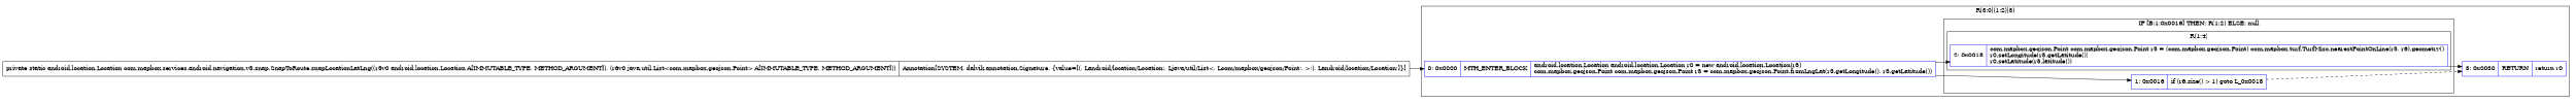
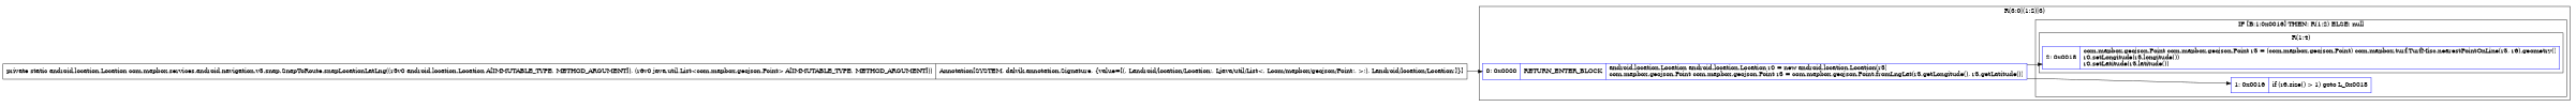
  digraph {
    rankdir=LR
    node [color=blue shape=record]
-   n1 [label="{2\:\ 0x0018|com.mapbox.geojson.Point com.mapbox.geojson.Point r5 = (com.mapbox.geojson.Point) com.mapbox.turf.TurfMisc.nearestPointOnLine(r5, r6).geometry()\lr0.setLongitude(r5.getLatitude())\lr0.setLatitude(r5.latitude())\l}"]
+   n1 [label="{2\:\ 0x0018|com.mapbox.geojson.Point com.mapbox.geojson.Point r5 = (com.mapbox.geojson.Point) com.mapbox.turf.TurfMisc.nearestPointOnLine(r5, r6).geometry()\lr0.setLongitude(r5.longitude())\lr0.setLatitude(r5.latitude())\l}"]
    n2 [label="{1\:\ 0x0016|if (r6.size() \> 1) goto L_0x0018\l}"]
-   n3 [label="{0\:\ 0x0000|MTH_ENTER_BLOCK\l|android.location.Location android.location.Location r0 = new android.location.Location(r5)\lcom.mapbox.geojson.Point com.mapbox.geojson.Point r5 = com.mapbox.geojson.Point.fromLngLat(r5.getLongitude(), r5.getLatitude())\l}"]
-   n4 [label="{3\:\ 0x0030|RETURN\l|return r0\l}"]
+   n3 [label="{0\:\ 0x0000|RETURN_ENTER_BLOCK\l|android.location.Location android.location.Location r0 = new android.location.Location(r5)\lcom.mapbox.geojson.Point com.mapbox.geojson.Point r5 = com.mapbox.geojson.Point.fromLngLat(r5.getLongitude(), r5.getLatitude())\l}"]
    n5 [label="{private static android.location.Location com.mapbox.services.android.navigation.v5.snap.SnapToRoute.snapLocationLatLng((r5v0 android.location.Location A[IMMUTABLE_TYPE, METHOD_ARGUMENT]), (r6v0 java.util.List\<com.mapbox.geojson.Point\> A[IMMUTABLE_TYPE, METHOD_ARGUMENT]))  | Annotation[SYSTEM, dalvik.annotation.Signature, \{value=[(, Landroid\/location\/Location;, Ljava\/util\/List\<, Lcom\/mapbox\/geojson\/Point;, \>;), Landroid\/location\/Location;]\}]\l}" color=""]
    subgraph cluster_1 {
      label="R(3:0|(1:2)|3)"
      n3
-     n4
      subgraph cluster_2 {
        label="IF [B:1:0x0016] THEN: R(1:2) ELSE: null"
        n2
        subgraph cluster_3 {
          label="R(1:4)"
          n1
        }
      }
    }
-   n1 -> n4
-   n2 -> n4 [style=dashed]
    n3 -> n1
    n3 -> n2
    n5 -> n3
  }
